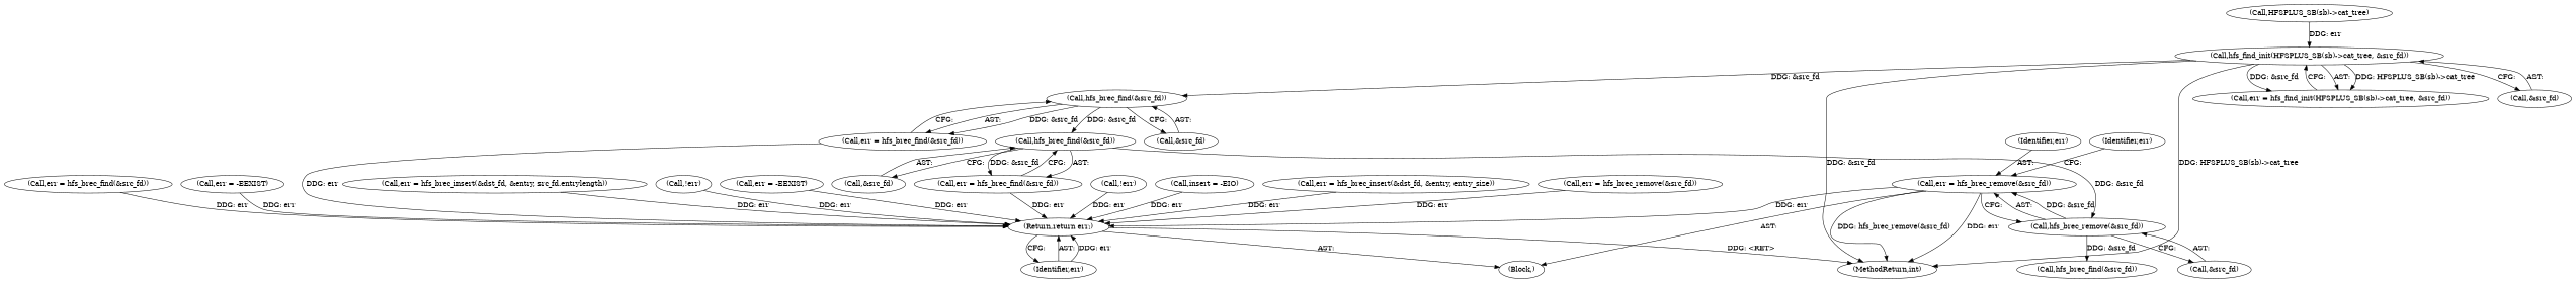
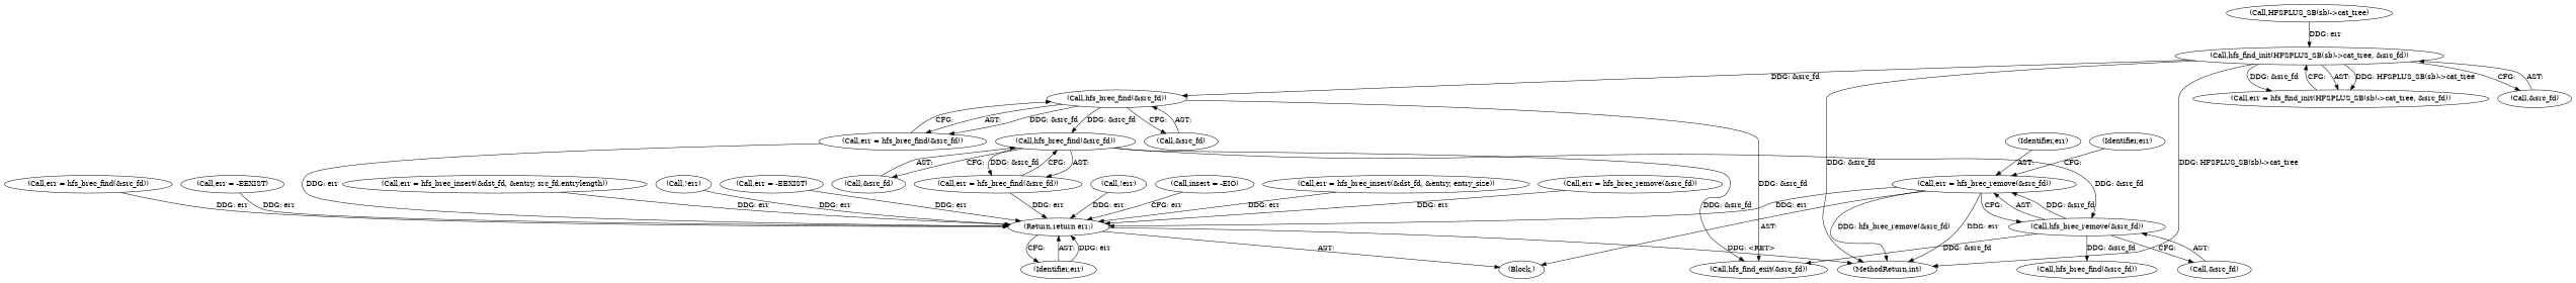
  digraph {
    n1 [label="(Call,err = hfs_brec_remove(&src_fd))"]
    n2 [label="(Call,hfs_brec_remove(&src_fd))"]
    n3 [label="(Return,return err;)"]
    n4 [label="(Block,)"]
    n5 [label="(MethodReturn,int)"]
+   n6 [label="(Call,hfs_find_exit(&src_fd))"]
    n7 [label="(Call,&src_fd)"]
    n8 [label="(Call,hfs_brec_find(&src_fd))"]
    n9 [label="(Identifier,err)"]
    n10 [label="(Call,hfs_brec_find(&src_fd))"]
    n11 [label="(Call,&src_fd)"]
    n12 [label="(Call,err = hfs_brec_find(&src_fd))"]
    n13 [label="(Call,hfs_brec_find(&src_fd))"]
    n14 [label="(Call,err = hfs_brec_find(&src_fd))"]
    n15 [label="(Call,&src_fd)"]
    n16 [label="(Call,hfs_find_init(HFSPLUS_SB(sb)->cat_tree, &src_fd))"]
    n17 [label="(Call,err = hfs_find_init(HFSPLUS_SB(sb)->cat_tree, &src_fd))"]
    n18 [label="(Call,&src_fd)"]
    n19 [label="(Call,!err)"]
    n20 [label="(Call,insert = -EIO)"]
    n21 [label="(Call,err = hfs_brec_insert(&dst_fd, &entry, entry_size))"]
    n22 [label="(Call,err = hfs_brec_remove(&src_fd))"]
    n23 [label="(Call,err = hfs_brec_find(&src_fd))"]
    n24 [label="(Call,err = -EEXIST)"]
    n25 [label="(Call,err = hfs_brec_insert(&dst_fd, &entry, src_fd.entrylength))"]
    n26 [label="(Call,HFSPLUS_SB(sb)->cat_tree)"]
    n27 [label="(Identifier,err)"]
    n28 [label="(Call,!err)"]
    n29 [label="(Call,err = -EEXIST)"]
    n30 [label="(Identifier,err)"]
    n1 -> n2 [label="CFG: "]
    n1 -> n3 [label="DDG: err"]
    n1 -> n4 [label="AST: "]
    n1 -> n5 [label="DDG: err"]
    n1 -> n5 [label="DDG: hfs_brec_remove(&src_fd)"]
    n2 -> n1 [label="AST: "]
    n2 -> n1 [label="DDG: &src_fd"]
+   n2 -> n6 [label="DDG: &src_fd"]
    n2 -> n7 [label="CFG: "]
    n2 -> n8 [label="DDG: &src_fd"]
    n3 -> n4 [label="AST: "]
    n3 -> n5 [label="DDG: <RET>"]
    n3 -> n9 [label="CFG: "]
    n7 -> n2 [label="AST: "]
    n9 -> n3 [label="AST: "]
    n9 -> n3 [label="DDG: err"]
    n10 -> n2 [label="DDG: &src_fd"]
+   n10 -> n6 [label="DDG: &src_fd"]
    n10 -> n11 [label="CFG: "]
    n10 -> n12 [label="AST: "]
    n10 -> n12 [label="DDG: &src_fd"]
    n11 -> n10 [label="AST: "]
    n12 -> n3 [label="DDG: err"]
    n12 -> n10 [label="CFG: "]
+   n13 -> n6 [label="DDG: &src_fd"]
    n13 -> n10 [label="DDG: &src_fd"]
    n13 -> n14 [label="AST: "]
    n13 -> n14 [label="DDG: &src_fd"]
    n13 -> n15 [label="CFG: "]
    n14 -> n3 [label="DDG: err"]
    n14 -> n13 [label="CFG: "]
    n15 -> n13 [label="AST: "]
    n16 -> n5 [label="DDG: HFSPLUS_SB(sb)->cat_tree"]
    n16 -> n5 [label="DDG: &src_fd"]
    n16 -> n13 [label="DDG: &src_fd"]
    n16 -> n17 [label="AST: "]
    n16 -> n17 [label="DDG: HFSPLUS_SB(sb)->cat_tree"]
    n16 -> n17 [label="DDG: &src_fd"]
    n16 -> n18 [label="CFG: "]
    n17 -> n16 [label="CFG: "]
    n18 -> n16 [label="AST: "]
    n19 -> n3 [label="DDG: err"]
-   n20 -> n3 [label="DDG: err"]
+   n20 -> n3 [label="CFG: err"]
    n21 -> n3 [label="DDG: err"]
    n22 -> n3 [label="DDG: err"]
    n23 -> n3 [label="DDG: err"]
    n24 -> n3 [label="DDG: err"]
    n25 -> n3 [label="DDG: err"]
    n26 -> n16 [label="DDG: err"]
    n27 -> n1 [label="CFG: "]
    n28 -> n3 [label="DDG: err"]
    n29 -> n3 [label="DDG: err"]
    n30 -> n1 [label="AST: "]
  }
